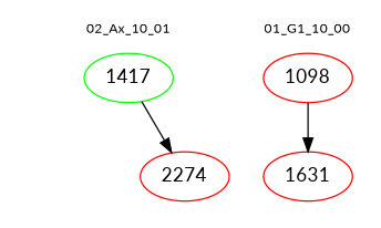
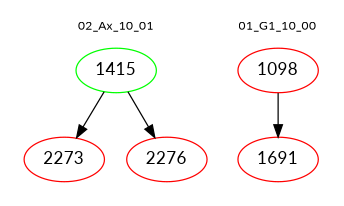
  digraph {
    fontname=Lato
    node [color=red fontname=Lato]
    edge [color=black fontname=Lato]
-   n1 [color=green label=1417]
-   n3 [label=2274]
+   n1 [color=green label=1415]
+   n2 [label=2273]
+   n3 [label=2276]
    n4 [label=1098]
-   n5 [label=1631]
+   n5 [label=1691]
    subgraph cluster_1 {
      color=white
      fontsize=10
      label="02_Ax_10_01"
      n1
+     n2
      n3
    }
    subgraph cluster_2 {
      color=white
      fontsize=10
      label="01_G1_10_00"
      n4
      n5
    }
+   n1 -> n2
    n1 -> n3
    n4 -> n5
  }
